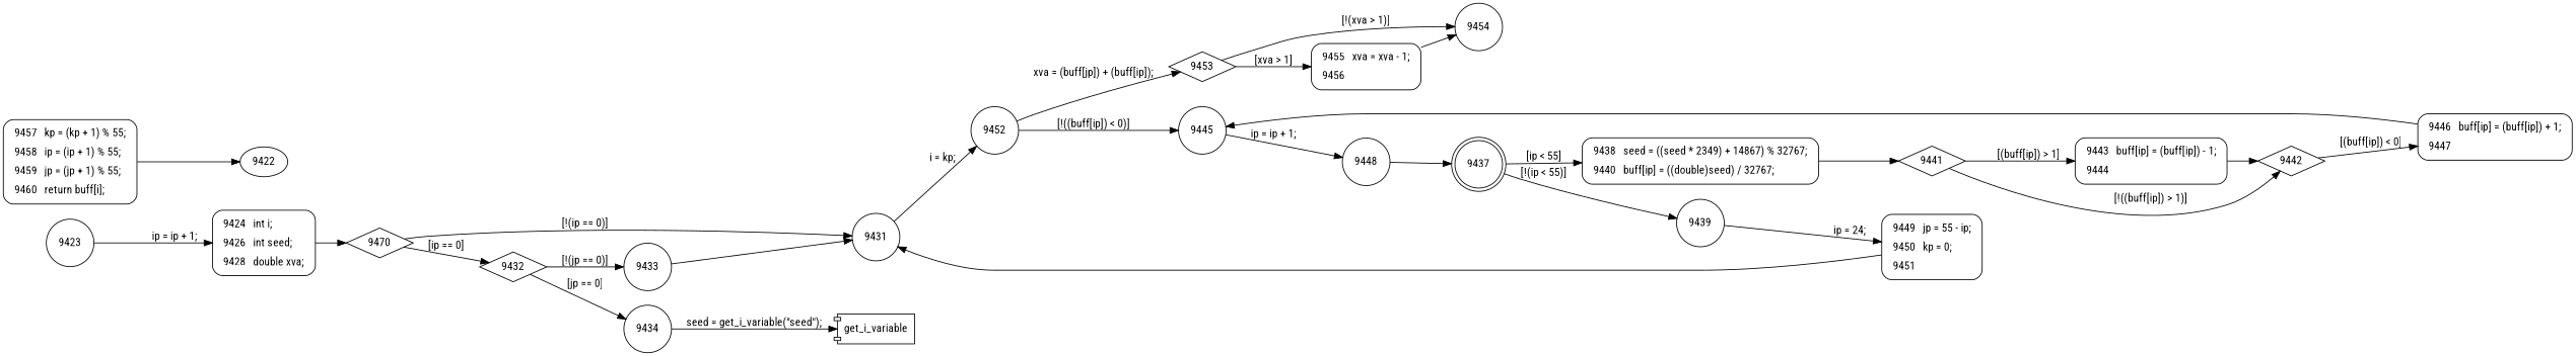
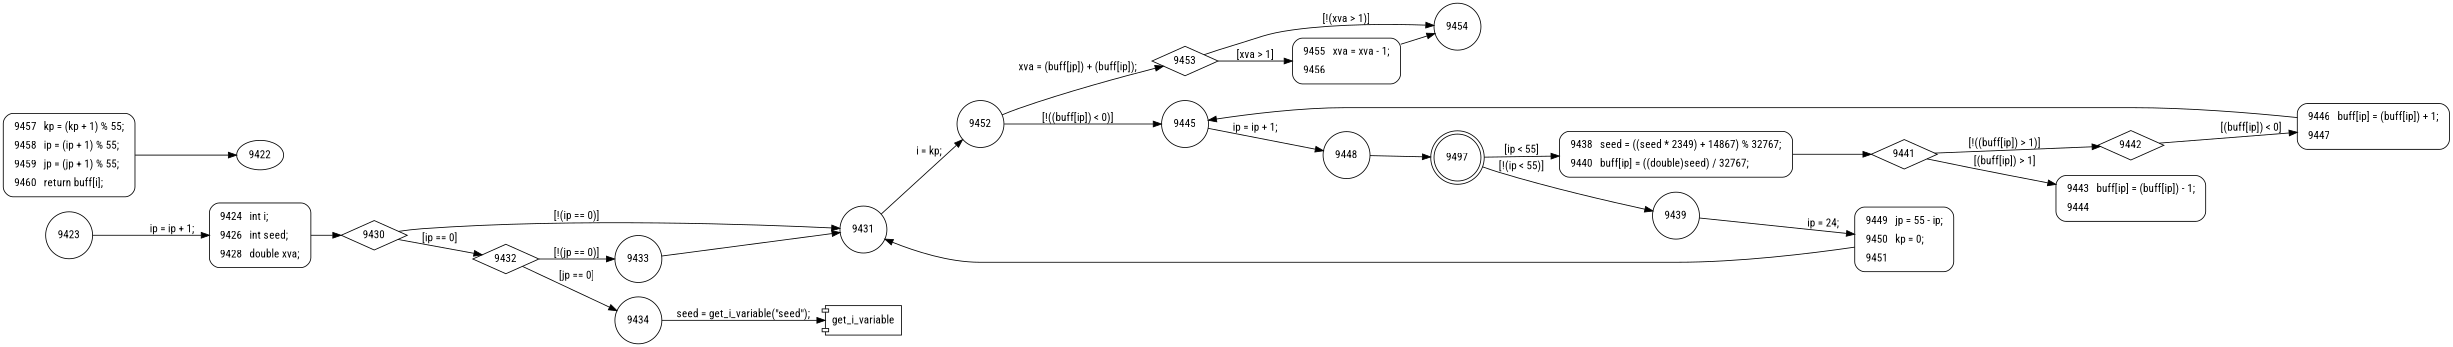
  digraph {
    fontname="Roboto Condensed"
    rankdir=LR
    node [fontname="Roboto Condensed" shape=circle]
    edge [fontname="Roboto Condensed"]
    n1 [fillcolor=white label=<<table border="0" cellborder="0" cellpadding="3" bgcolor="white"><tr><td align="right">9424</td><td align="left">int i;</td></tr><tr><td align="right">9426</td><td align="left">int seed;</td></tr><tr><td align="right">9428</td><td align="left">double xva;</td></tr></table>> penwidth=1 shape=Mrecord style="filled,bold"]
    9423
-   9430 [shape=diamond label=9470]
+   9430 [shape=diamond]
    9431
    9432 [shape=diamond]
    9452
    9433
    9434
    9445
    9453 [shape=diamond]
    n11 [label=get_i_variable shape=component]
-   9437 [shape=doublecircle]
+   9437 [shape=doublecircle label=9497]
    9439
    n14 [fillcolor=white label=<<table border="0" cellborder="0" cellpadding="3" bgcolor="white"><tr><td align="right">9438</td><td align="left">seed = ((seed * 2349) + 14867) % 32767;</td></tr><tr><td align="right">9440</td><td align="left">buff[ip] = ((double)seed) / 32767;</td></tr></table>> penwidth=1 shape=Mrecord style="filled,bold"]
    n15 [fillcolor=white label=<<table border="0" cellborder="0" cellpadding="3" bgcolor="white"><tr><td align="right">9449</td><td align="left">jp = 55 - ip;</td></tr><tr><td align="right">9450</td><td align="left">kp = 0;</td></tr><tr><td align="right">9451</td><td align="left"></td></tr></table>> penwidth=1 shape=Mrecord style="filled,bold"]
    9441 [shape=diamond]
    9442 [shape=diamond]
    n18 [fillcolor=white label=<<table border="0" cellborder="0" cellpadding="3" bgcolor="white"><tr><td align="right">9443</td><td align="left">buff[ip] = (buff[ip]) - 1;</td></tr><tr><td align="right">9444</td><td align="left"></td></tr></table>> penwidth=1 shape=Mrecord style="filled,bold"]
    n19 [fillcolor=white label=<<table border="0" cellborder="0" cellpadding="3" bgcolor="white"><tr><td align="right">9446</td><td align="left">buff[ip] = (buff[ip]) + 1;</td></tr><tr><td align="right">9447</td><td align="left"></td></tr></table>> penwidth=1 shape=Mrecord style="filled,bold"]
    9448
    9454
    n22 [fillcolor=white label=<<table border="0" cellborder="0" cellpadding="3" bgcolor="white"><tr><td align="right">9455</td><td align="left">xva = xva - 1;</td></tr><tr><td align="right">9456</td><td align="left"></td></tr></table>> penwidth=1 shape=Mrecord style="filled,bold"]
    n23 [fillcolor=white label=<<table border="0" cellborder="0" cellpadding="3" bgcolor="white"><tr><td align="right">9457</td><td align="left">kp = (kp + 1) % 55;</td></tr><tr><td align="right">9458</td><td align="left">ip = (ip + 1) % 55;</td></tr><tr><td align="right">9459</td><td align="left">jp = (jp + 1) % 55;</td></tr><tr><td align="right">9460</td><td align="left">return buff[i];</td></tr></table>> penwidth=1 shape=Mrecord style="filled,bold"]
    9422 [shape=""]
    n1 -> 9430
    9423 -> n1 [label="ip = ip + 1;"]
    9430 -> 9431 [label="[!(ip == 0)]"]
    9430 -> 9432 [label="[ip == 0]"]
    9431 -> 9452 [label="i = kp;"]
    9432 -> 9433 [label="[!(jp == 0)]"]
    9432 -> 9434 [label="[jp == 0]"]
    9452 -> 9445 [label="[!((buff[ip]) < 0)]"]
    9452 -> 9453 [label="xva = (buff[jp]) + (buff[ip]);"]
    9433 -> 9431
    9434 -> n11 [label="seed = get_i_variable(\"seed\");"]
    9445 -> 9448 [label="ip = ip + 1;"]
    9453 -> 9454 [label="[!(xva > 1)]"]
    9453 -> n22 [label="[xva > 1]"]
    9437 -> 9439 [label="[!(ip < 55)]"]
    9437 -> n14 [label="[ip < 55]"]
    9439 -> n15 [label="ip = 24;"]
    n14 -> 9441
    n15 -> 9431
    9441 -> 9442 [label="[!((buff[ip]) > 1)]"]
    9441 -> n18 [label="[(buff[ip]) > 1]"]
    9442 -> n19 [label="[(buff[ip]) < 0]"]
-   n18 -> 9442
    n19 -> 9445
    9448 -> 9437
    n22 -> 9454
    n23 -> 9422
  }
